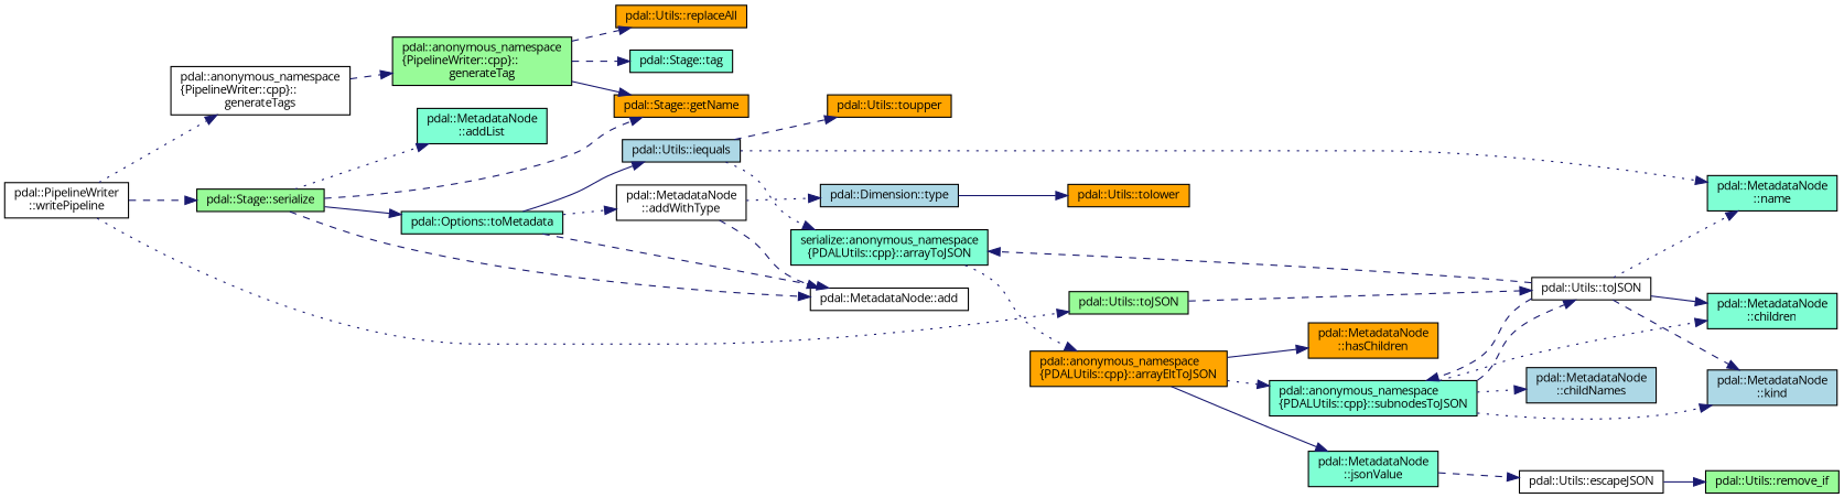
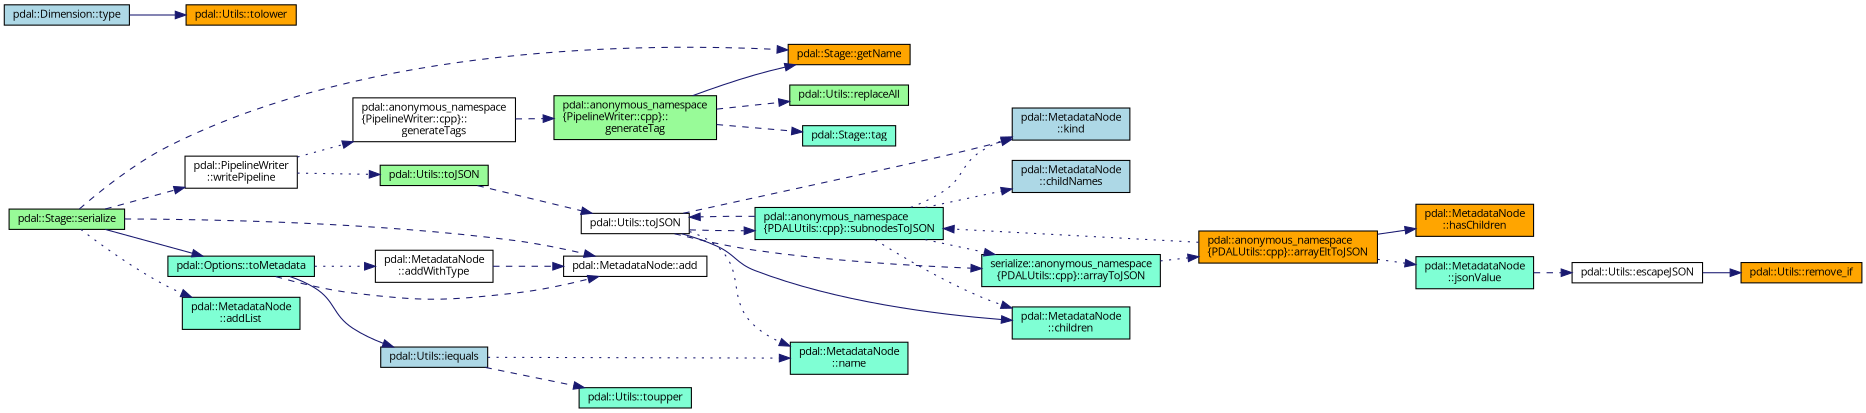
  digraph {
    fontname="Open Sans"
    rankdir=LR
    node [color=black fillcolor=aquamarine fontname="Open Sans" fontsize=10 shape=record style=filled]
    edge [color=midnightblue fontname="Open Sans" fontsize=10 labelfontname=Helvetica labelfontsize=10 style=dashed]
    n1 [fillcolor=white fontcolor=black height=0.2 label="pdal::PipelineWriter\l::writePipeline" width=0.4]
    n2 [fillcolor=white height=0.2 label="pdal::anonymous_namespace\l\{PipelineWriter::cpp\}::\lgenerateTags" width=0.4]
    n3 [fillcolor=palegreen height=0.2 label="pdal::Stage::serialize" width=0.4]
    n4 [fillcolor=palegreen height=0.2 label="pdal::Utils::toJSON" width=0.4]
    n5 [fillcolor=palegreen height=0.2 label="pdal::anonymous_namespace\l\{PipelineWriter::cpp\}::\lgenerateTag" width=0.4]
    n6 [fillcolor=orange height=0.2 label="pdal::Stage::getName" width=0.4]
    n7 [fillcolor=white height=0.2 label="pdal::MetadataNode::add" width=0.4]
    n8 [height=0.2 label="pdal::MetadataNode\l::addList" width=0.4]
    n9 [height=0.2 label="pdal::Options::toMetadata" width=0.4]
    n10 [fillcolor=white height=0.2 label="pdal::Utils::toJSON" width=0.4]
-   n11 [fillcolor=orange height=0.2 label="pdal::Utils::replaceAll" width=0.4]
+   n11 [fillcolor=palegreen height=0.2 label="pdal::Utils::replaceAll" width=0.4]
    n12 [height=0.2 label="pdal::Stage::tag" width=0.4]
    n13 [fillcolor=white height=0.2 label="pdal::MetadataNode\l::addWithType" width=0.4]
    n14 [fillcolor=lightblue height=0.2 label="pdal::Utils::iequals" width=0.4]
    n15 [fillcolor=lightblue height=0.2 label="pdal::Dimension::type" width=0.4]
-   n16 [fillcolor=orange height=0.2 label="pdal::Utils::toupper" width=0.4]
+   n16 [height=0.2 label="pdal::Utils::toupper" width=0.4]
    n17 [height=0.2 label="pdal::MetadataNode\l::name" width=0.4]
    n18 [fillcolor=orange height=0.2 label="pdal::Utils::tolower" width=0.4]
    n19 [height=0.2 label="pdal::anonymous_namespace\l\{PDALUtils::cpp\}::subnodesToJSON" width=0.4]
    n20 [height=0.2 label="serialize::anonymous_namespace\l\{PDALUtils::cpp\}::arrayToJSON" width=0.4]
    n21 [height=0.2 label="pdal::MetadataNode\l::children" width=0.4]
    n22 [fillcolor=lightblue height=0.2 label="pdal::MetadataNode\l::kind" width=0.4]
    n23 [fillcolor=lightblue height=0.2 label="pdal::MetadataNode\l::childNames" width=0.4]
    n24 [fillcolor=orange height=0.2 label="pdal::anonymous_namespace\l\{PDALUtils::cpp\}::arrayEltToJSON" width=0.4]
    n25 [fillcolor=orange height=0.2 label="pdal::MetadataNode\l::hasChildren" width=0.4]
    n26 [height=0.2 label="pdal::MetadataNode\l::jsonValue" width=0.4]
    n27 [fillcolor=white height=0.2 label="pdal::Utils::escapeJSON" width=0.4]
-   n28 [fillcolor=palegreen height=0.2 label="pdal::Utils::remove_if" width=0.4]
+   n28 [fillcolor=orange height=0.2 label="pdal::Utils::remove_if" width=0.4]
    n1 -> n2 [style=dotted]
-   n1 -> n3
+   n3 -> n1
    n1 -> n4 [style=dotted]
    n2 -> n5
    n3 -> n6
    n3 -> n7
    n3 -> n8 [style=dotted]
    n3 -> n9 [style=solid]
    n4 -> n10
    n5 -> n6 [style=solid]
    n5 -> n11
    n5 -> n12
    n9 -> n7
    n9 -> n13 [style=dotted]
    n9 -> n14 [style=solid]
    n10 -> n17 [style=dotted]
    n10 -> n19
    n10 -> n20
    n10 -> n21 [style=solid]
    n10 -> n22
    n13 -> n7
-   n13 -> n15 [style=dotted]
    n14 -> n16
    n14 -> n17 [style=dotted]
    n15 -> n18 [style=solid]
    n19 -> n10
-   n14 -> n20 [style=dotted]
+   n19 -> n20 [style=dotted]
    n19 -> n21 [style=dotted]
    n19 -> n22 [style=dotted]
    n19 -> n23 [style=dotted]
    n20 -> n24 [style=dotted]
    n24 -> n19 [style=dotted]
    n24 -> n25 [style=solid]
-   n24 -> n26 [style=solid]
+   n24 -> n26 [style=dotted]
    n26 -> n27
    n27 -> n28 [style=solid]
  }
